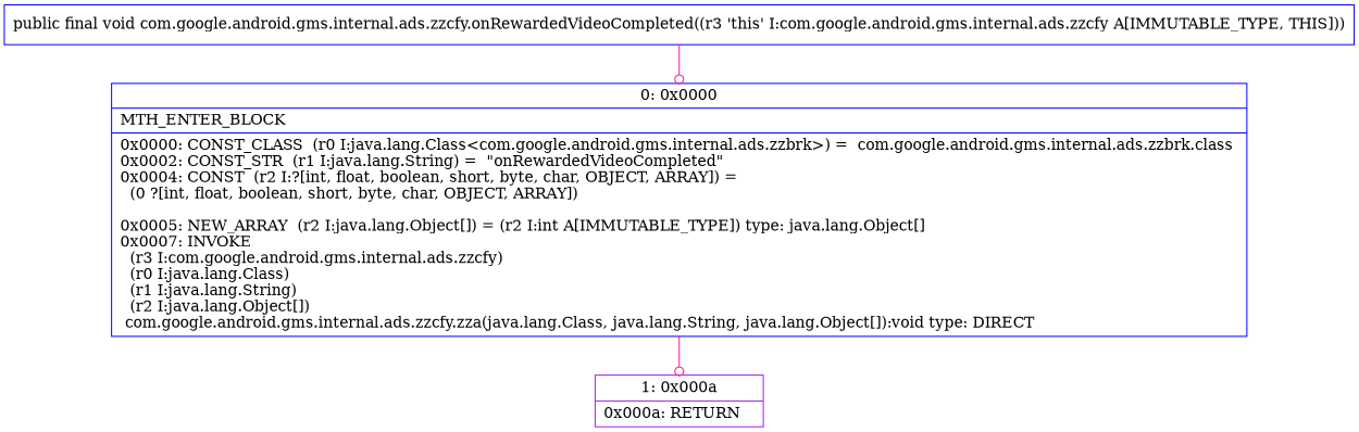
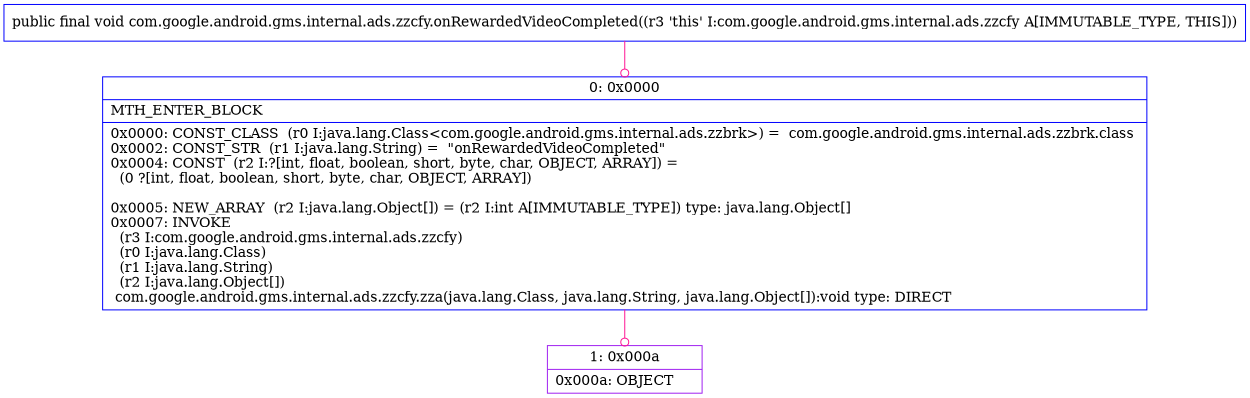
  digraph {
    node [shape=record color=blue]
    edge [color=deeppink arrowhead=odot]
    n1 [label="{0\:\ 0x0000|MTH_ENTER_BLOCK\l|0x0000: CONST_CLASS  (r0 I:java.lang.Class\<com.google.android.gms.internal.ads.zzbrk\>) =  com.google.android.gms.internal.ads.zzbrk.class \l0x0002: CONST_STR  (r1 I:java.lang.String) =  \"onRewardedVideoCompleted\" \l0x0004: CONST  (r2 I:?[int, float, boolean, short, byte, char, OBJECT, ARRAY]) = \l  (0 ?[int, float, boolean, short, byte, char, OBJECT, ARRAY])\l \l0x0005: NEW_ARRAY  (r2 I:java.lang.Object[]) = (r2 I:int A[IMMUTABLE_TYPE]) type: java.lang.Object[] \l0x0007: INVOKE  \l  (r3 I:com.google.android.gms.internal.ads.zzcfy)\l  (r0 I:java.lang.Class)\l  (r1 I:java.lang.String)\l  (r2 I:java.lang.Object[])\l com.google.android.gms.internal.ads.zzcfy.zza(java.lang.Class, java.lang.String, java.lang.Object[]):void type: DIRECT \l}"]
-   n2 [label="{1\:\ 0x000a|0x000a: RETURN   \l}" color=purple]
+   n2 [label="{1\:\ 0x000a|0x000a: OBJECT   \l}" color=purple]
    n3 [label="{public final void com.google.android.gms.internal.ads.zzcfy.onRewardedVideoCompleted((r3 'this' I:com.google.android.gms.internal.ads.zzcfy A[IMMUTABLE_TYPE, THIS])) }"]
    n1 -> n2
    n3 -> n1
  }
